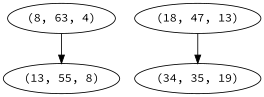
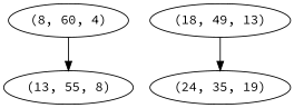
  digraph {
    fontname="Source Code Pro"
    node [fontname="Source Code Pro"]
    edge [fontname="Source Code Pro"]
-   "(8, 60, 4)" [label="(8, 63, 4)"]
+   "(8, 60, 4)"
    "(13, 55, 8)"
-   "(18, 49, 13)" [label="(18, 47, 13)"]
-   "(24, 35, 19)" [label="(34, 35, 19)"]
+   "(18, 49, 13)"
+   "(24, 35, 19)"
    "(8, 60, 4)" -> "(13, 55, 8)"
    "(18, 49, 13)" -> "(24, 35, 19)"
  }
